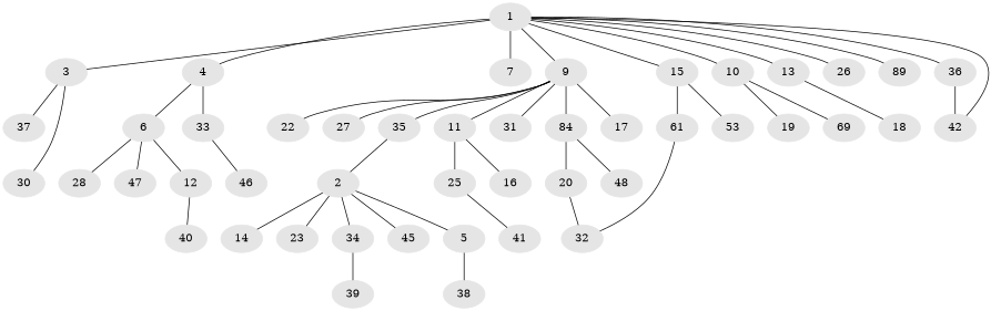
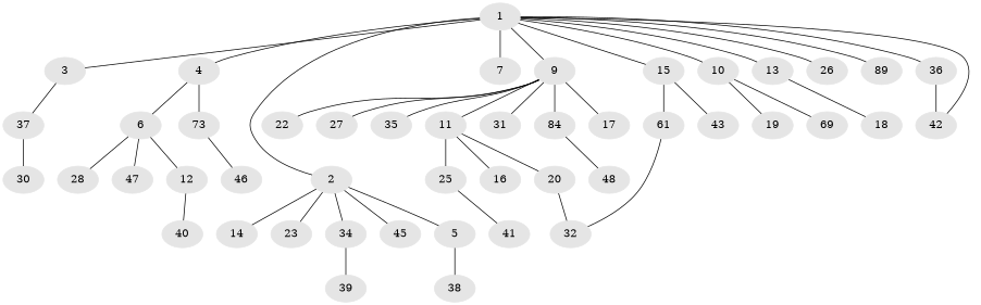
  graph {
    node [color=gray90 style=filled]
    edge [weight=1.0]
    1
    2
    3
    4
    7
    9
    10
    13
    15
    26
    n11 [label=89]
    36
    42
    5
    14
    23
    34
    45
    30
    37
    6
-   33
+   33 [label=73]
    11
    17
    22
    27
    31
    35
    n29 [label=84]
    19
    n31 [label=69]
    18
-   43 [label=53]
+   43
    n34 [label=61]
    38
    39
    12
    28
    47
    46
    40
    16
    20
    25
    48
    32
    41
-   35 -- 2
+   1 -- 2
    1 -- 3
    1 -- 4
    1 -- 7 [weight=11.0]
    1 -- 9
    1 -- 10
    1 -- 13
    1 -- 15
    1 -- 26
    1 -- n11
    1 -- 36
    1 -- 42
    2 -- 5
    2 -- 14
    2 -- 23 [weight=2.0]
    2 -- 34
    2 -- 45
-   3 -- 30
+   37 -- 30
    3 -- 37
    4 -- 6
    4 -- 33
    9 -- 11
    9 -- 17
    9 -- 22
    9 -- 27
    9 -- 31
    9 -- 35
    9 -- n29
    10 -- 19
    10 -- n31
    13 -- 18
    15 -- 43
    15 -- n34 [weight=3.0]
    36 -- 42 [weight=2.0]
    5 -- 38 [weight=2.0]
    34 -- 39
    6 -- 12
    6 -- 28
    6 -- 47
    33 -- 46
    11 -- 16
-   n29 -- 20 [weight=5.0]
+   11 -- 20 [weight=5.0]
    11 -- 25
    n29 -- 48
    n34 -- 32
    12 -- 40
    20 -- 32
    25 -- 41
  }
